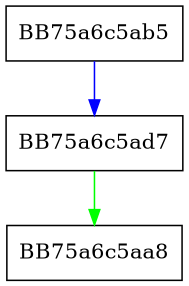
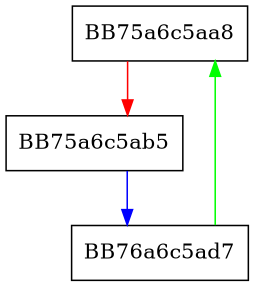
  digraph {
    splines=ortho
    node [shape=box]
    BB75a6c5aa8
    BB75a6c5ab5
-   BB75a6c5ad7
+   BB75a6c5ad7 [label=BB76a6c5ad7]
+   BB75a6c5aa8 -> BB75a6c5ab5 [color=red]
    BB75a6c5ab5 -> BB75a6c5ad7 [color=blue]
    BB75a6c5ad7 -> BB75a6c5aa8 [color=green]
  }
